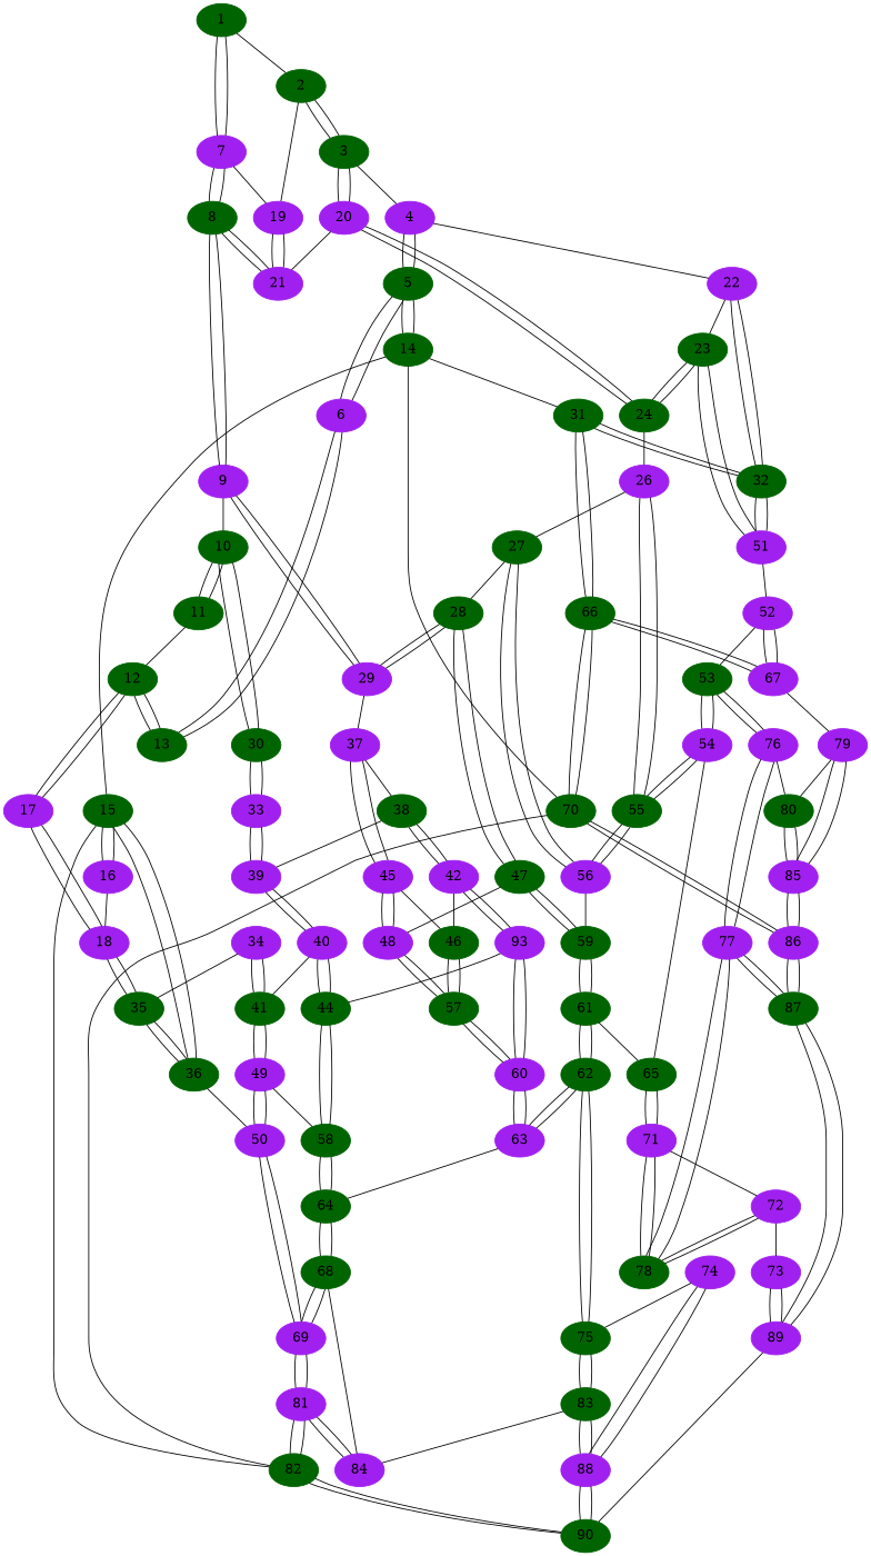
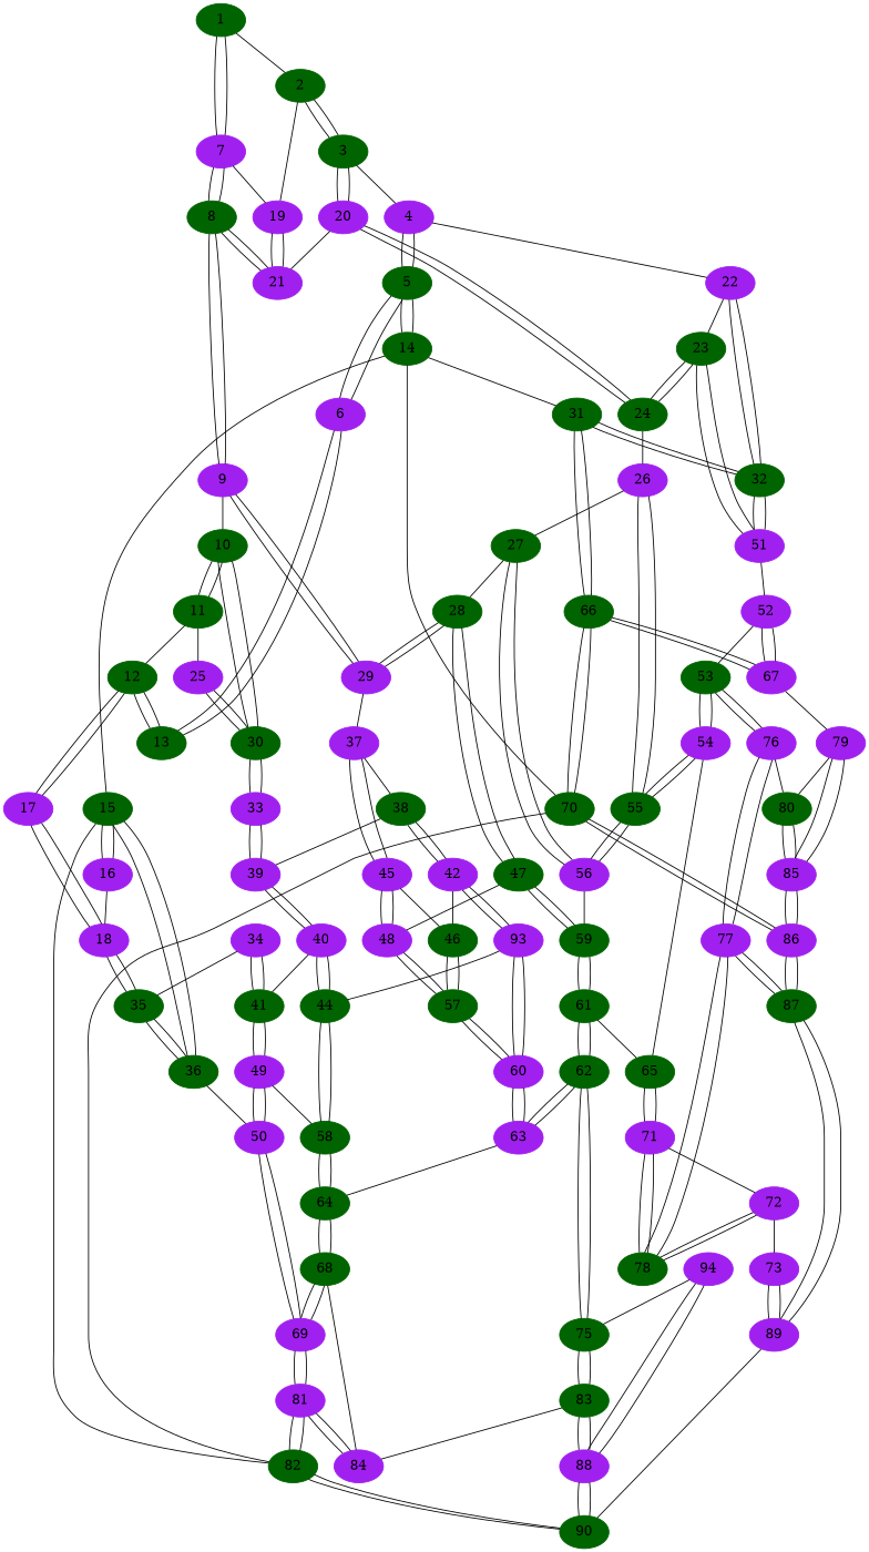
  graph {
    node [color=purple style=filled]
    1 [color=darkgreen]
    2 [color=darkgreen]
    7
    3 [color=darkgreen]
    19
    8 [color=darkgreen]
    4
    20
    21
    5 [color=darkgreen]
    22
    24 [color=darkgreen]
    6
    14 [color=darkgreen]
    23 [color=darkgreen]
    32 [color=darkgreen]
    13 [color=darkgreen]
    15 [color=darkgreen]
    31 [color=darkgreen]
    70 [color=darkgreen]
    9
    10 [color=darkgreen]
    29
    11 [color=darkgreen]
    30 [color=darkgreen]
    37
    12 [color=darkgreen]
+   25
    33
    17
    18
    16
    36 [color=darkgreen]
    82 [color=darkgreen]
    66 [color=darkgreen]
    86
    50
    90 [color=darkgreen]
    35 [color=darkgreen]
    26
    51
    52
    27 [color=darkgreen]
    55 [color=darkgreen]
    28 [color=darkgreen]
    56
    47 [color=darkgreen]
    59 [color=darkgreen]
    48
    38 [color=darkgreen]
    45
    39
    67
    34
    41 [color=darkgreen]
    40
    49
    69
    42
    46 [color=darkgreen]
    n61 [label=93]
    44 [color=darkgreen]
    58 [color=darkgreen]
    60
    57 [color=darkgreen]
    63
    64 [color=darkgreen]
    61 [color=darkgreen]
    81
    53 [color=darkgreen]
    54
    76
    79
    65 [color=darkgreen]
    77
    80 [color=darkgreen]
    71
    68 [color=darkgreen]
    62 [color=darkgreen]
    75 [color=darkgreen]
    83 [color=darkgreen]
    84
    72
    78 [color=darkgreen]
    85
    87 [color=darkgreen]
    73
    89
-   74
+   74 [label=94]
    88
    1 -- 2
    1 -- 7
    1 -- 7
    2 -- 3
    2 -- 3
    2 -- 19
    7 -- 19
    7 -- 8
    7 -- 8
    3 -- 4
    3 -- 20
    3 -- 20
    19 -- 21
    19 -- 21
    8 -- 21
    8 -- 21
    8 -- 9
    8 -- 9
    4 -- 5
    4 -- 5
    4 -- 22
    20 -- 21
    20 -- 24
    20 -- 24
    5 -- 6
    5 -- 6
    5 -- 14
    5 -- 14
    22 -- 23
    22 -- 32
    22 -- 32
    24 -- 26
    6 -- 13
    6 -- 13
    14 -- 15
    14 -- 31
    14 -- 70
    23 -- 24
    23 -- 24
    23 -- 51
    23 -- 51
    32 -- 51
    32 -- 51
    15 -- 16
    15 -- 16
    15 -- 36
    15 -- 36
    15 -- 82
    31 -- 32
    31 -- 32
    31 -- 66
    31 -- 66
    70 -- 82
    70 -- 86
    70 -- 86
    9 -- 10
    9 -- 29
    9 -- 29
    10 -- 11
    10 -- 11
    10 -- 30
    10 -- 30
    29 -- 37
    11 -- 12
+   11 -- 25
    30 -- 33
    30 -- 33
    37 -- 38
    37 -- 45
    37 -- 45
    12 -- 13
    12 -- 13
    12 -- 17
    12 -- 17
+   25 -- 30
+   25 -- 30
    33 -- 39
    33 -- 39
    17 -- 18
    17 -- 18
    18 -- 35
    18 -- 35
    16 -- 18
    36 -- 50
    82 -- 90
    82 -- 90
    66 -- 70
    66 -- 70
    66 -- 67
    66 -- 67
    86 -- 87
    86 -- 87
    50 -- 69
    50 -- 69
    35 -- 36
    35 -- 36
    26 -- 27
    26 -- 55
    26 -- 55
    51 -- 52
    52 -- 67
    52 -- 67
    52 -- 53
    27 -- 28
    27 -- 56
    27 -- 56
    55 -- 56
    55 -- 56
    28 -- 29
    28 -- 29
    28 -- 47
    28 -- 47
    56 -- 59
    47 -- 59
    47 -- 59
    47 -- 48
    59 -- 61
    59 -- 61
    48 -- 57
    48 -- 57
    38 -- 39
    38 -- 42
    38 -- 42
    45 -- 48
    45 -- 48
    45 -- 46
    39 -- 40
    39 -- 40
    67 -- 79
    34 -- 35
    34 -- 41
    34 -- 41
    41 -- 49
    41 -- 49
    40 -- 41
    40 -- 44
    40 -- 44
    49 -- 50
    49 -- 50
    49 -- 58
    69 -- 81
    69 -- 81
    42 -- 46
    42 -- n61
    42 -- n61
    46 -- 57
    46 -- 57
    n61 -- 44
    n61 -- 60
    n61 -- 60
    44 -- 58
    44 -- 58
    58 -- 64
    58 -- 64
    60 -- 63
    60 -- 63
    57 -- 60
    57 -- 60
    63 -- 64
    64 -- 68
    64 -- 68
    61 -- 65
    61 -- 62
    61 -- 62
    81 -- 82
    81 -- 82
    81 -- 84
    81 -- 84
    53 -- 54
    53 -- 54
    53 -- 76
    53 -- 76
    54 -- 55
    54 -- 55
    54 -- 65
    76 -- 77
    76 -- 77
    76 -- 80
    79 -- 80
    79 -- 85
    79 -- 85
    65 -- 71
    65 -- 71
    77 -- 78
    77 -- 78
    77 -- 87
    77 -- 87
    80 -- 85
    80 -- 85
    71 -- 72
    71 -- 78
    71 -- 78
    68 -- 69
    68 -- 69
    68 -- 84
    62 -- 63
    62 -- 63
    62 -- 75
    62 -- 75
    75 -- 83
    75 -- 83
    83 -- 84
    83 -- 88
    83 -- 88
    72 -- 78
    72 -- 78
    72 -- 73
    85 -- 86
    85 -- 86
    87 -- 89
    87 -- 89
    73 -- 89
    73 -- 89
    89 -- 90
    74 -- 75
    74 -- 88
    74 -- 88
    88 -- 90
    88 -- 90
  }
